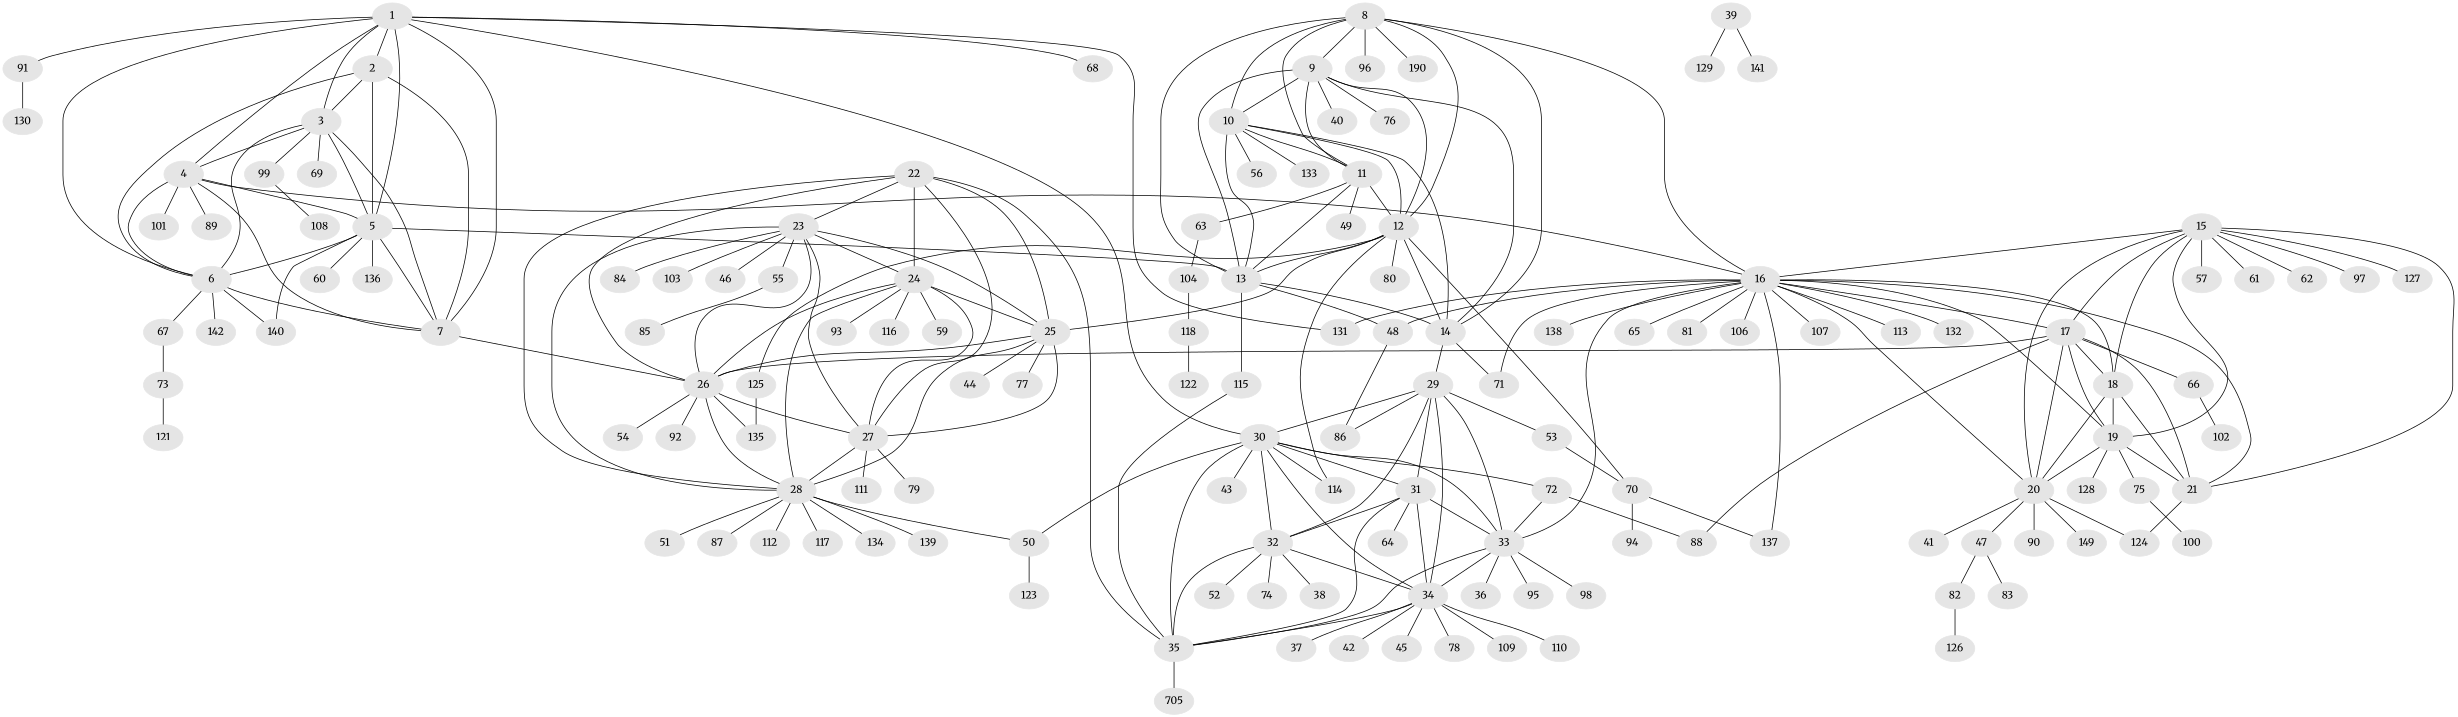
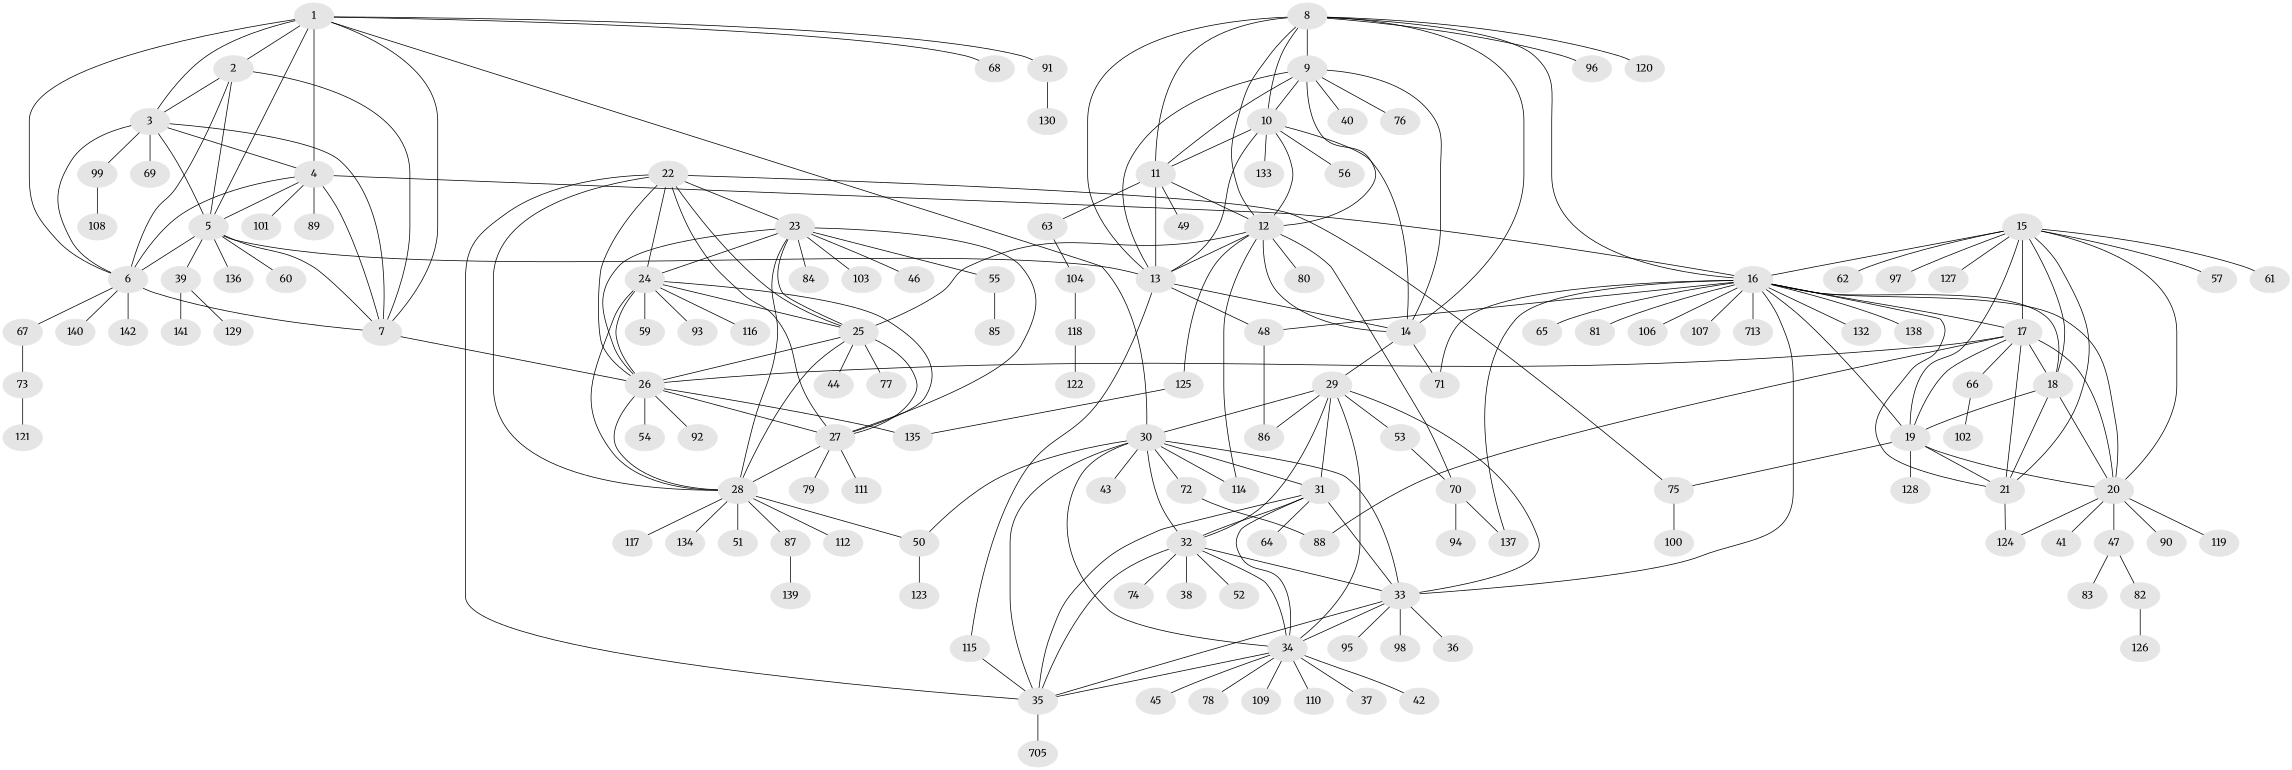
  graph {
    fontname=Merriweather
    node [color=gray90 fontname=Merriweather style=filled]
    edge [fontname=Merriweather]
    1
    2
    3
    4
    5
    6
    7
    30
    68
    91
-   131
    69
    99
    16
    89
    101
    13
    39
    60
    136
    67
    140
    142
    26
    114
    33
    35
    50
    31
    32
    34
    43
    72
    130
    108
    48
    71
    17
    18
    19
    20
    21
    65
    81
    106
    107
-   113
+   113 [label=713]
    132
    137
    138
    14
    115
    129
    141
    73
    27
    28
    54
    92
    135
    8
    9
    10
    11
    12
    96
-   120 [label=190]
+   120
    40
    76
    56
    133
    49
    63
    25
    70
    80
    125
    29
    104
    44
    77
    94
    86
    53
    15
    57
    61
    62
    97
    127
    66
    88
    75
    128
    41
    47
    90
-   119 [label=149]
+   119
    124
    36
    95
    98
    102
    100
    82
    83
    22
    23
    24
    46
    55
    84
    103
    59
    93
    116
    79
    111
    51
    87
    112
    117
    134
    139
    n125 [label=705]
    85
    123
    64
    38
    52
    74
    37
    42
    45
    78
    109
    110
    126
    118
    121
    122
    1 -- 2
    1 -- 3
    1 -- 4
    1 -- 5
    1 -- 6
    1 -- 7
    1 -- 30
    1 -- 68
    1 -- 91
-   1 -- 131
    2 -- 3
    2 -- 5
    2 -- 6
    2 -- 7
    3 -- 4
    3 -- 5
    3 -- 6
    3 -- 7
    3 -- 69
    3 -- 99
    4 -- 5
    4 -- 6
    4 -- 7
    4 -- 16
    4 -- 89
    4 -- 101
    5 -- 6
    5 -- 7
    5 -- 13
-   5 -- 140
+   5 -- 39
    5 -- 60
    5 -- 136
    6 -- 7
    6 -- 67
    6 -- 140
    6 -- 142
    7 -- 26
    30 -- 114
    30 -- 33
    30 -- 35
    30 -- 50
    30 -- 31
    30 -- 32
    30 -- 34
    30 -- 43
    30 -- 72
    91 -- 130
    99 -- 108
-   16 -- 131
    16 -- 33
    16 -- 48
    16 -- 71
    16 -- 17
    16 -- 18
    16 -- 19
    16 -- 20
    16 -- 21
    16 -- 65
    16 -- 81
    16 -- 106
    16 -- 107
    16 -- 113
    16 -- 132
    16 -- 137
    16 -- 138
    13 -- 48
    13 -- 14
    13 -- 115
    39 -- 129
    39 -- 141
    67 -- 73
    26 -- 27
    26 -- 28
    26 -- 54
    26 -- 92
    26 -- 135
    33 -- 35
    33 -- 34
    33 -- 36
    33 -- 95
    33 -- 98
    35 -- n125
    50 -- 123
    31 -- 33
    31 -- 35
    31 -- 32
    31 -- 34
    31 -- 64
-   72 -- 33
+   32 -- 33
    32 -- 35
    32 -- 34
    32 -- 38
    32 -- 52
    32 -- 74
    34 -- 35
    34 -- 37
    34 -- 42
    34 -- 45
    34 -- 78
    34 -- 109
    34 -- 110
    72 -- 88
    48 -- 86
    17 -- 26
    17 -- 18
    17 -- 19
    17 -- 20
    17 -- 21
    17 -- 66
    17 -- 88
    18 -- 19
    18 -- 20
    18 -- 21
    19 -- 20
    19 -- 21
    19 -- 75
    19 -- 128
    20 -- 41
    20 -- 47
    20 -- 90
    20 -- 119
    20 -- 124
    21 -- 124
    14 -- 71
    14 -- 29
    115 -- 35
    73 -- 121
    27 -- 28
    27 -- 79
    27 -- 111
    28 -- 50
    28 -- 51
    28 -- 87
    28 -- 112
    28 -- 117
    28 -- 134
-   28 -- 139
+   87 -- 139
    8 -- 16
    8 -- 13
    8 -- 14
    8 -- 9
    8 -- 10
    8 -- 11
    8 -- 12
    8 -- 96
    8 -- 120
    9 -- 13
    9 -- 14
    9 -- 10
    9 -- 11
    9 -- 12
    9 -- 40
    9 -- 76
    10 -- 13
    10 -- 14
    10 -- 11
    10 -- 12
    10 -- 56
    10 -- 133
    11 -- 13
    11 -- 12
    11 -- 49
    11 -- 63
    12 -- 13
    12 -- 114
    12 -- 14
    12 -- 25
    12 -- 70
    12 -- 80
    12 -- 125
    63 -- 104
    25 -- 26
    25 -- 27
    25 -- 28
    25 -- 44
    25 -- 77
    70 -- 137
    70 -- 94
    125 -- 135
    29 -- 30
    29 -- 33
    29 -- 31
    29 -- 32
    29 -- 34
    29 -- 86
    29 -- 53
    104 -- 118
    53 -- 70
    15 -- 16
    15 -- 17
    15 -- 18
    15 -- 19
    15 -- 20
    15 -- 21
    15 -- 57
    15 -- 61
    15 -- 62
    15 -- 97
    15 -- 127
    66 -- 102
    75 -- 100
    47 -- 82
    47 -- 83
    82 -- 126
    22 -- 26
    22 -- 35
    22 -- 27
    22 -- 28
    22 -- 25
+   22 -- 75
    22 -- 23
    22 -- 24
    23 -- 26
    23 -- 27
    23 -- 28
    23 -- 25
    23 -- 24
    23 -- 46
    23 -- 55
    23 -- 84
    23 -- 103
    24 -- 26
    24 -- 27
    24 -- 28
    24 -- 25
    24 -- 59
    24 -- 93
    24 -- 116
    55 -- 85
    118 -- 122
  }
